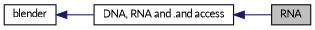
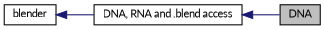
  digraph {
    fontname=Lato
    rankdir=LR
    node [color=black fillcolor=white fontname=Lato fontsize=10 shape=record style=filled]
    edge [color=midnightblue dir=back fontname=Lato fontsize=10 labelfontname=Helvetica labelfontsize=10 shape=plaintext style=solid]
-   n1 [fillcolor=grey75 fontcolor=black height=0.2 label=RNA width=0.4]
-   n2 [height=0.2 label="DNA, RNA and .and access" width=0.4]
+   n1 [fillcolor=grey75 fontcolor=black height=0.2 label=DNA width=0.4]
+   n2 [height=0.2 label="DNA, RNA and .blend access" width=0.4]
    n3 [height=0.2 label=blender width=0.4]
    n2 -> n1
    n3 -> n2
  }
